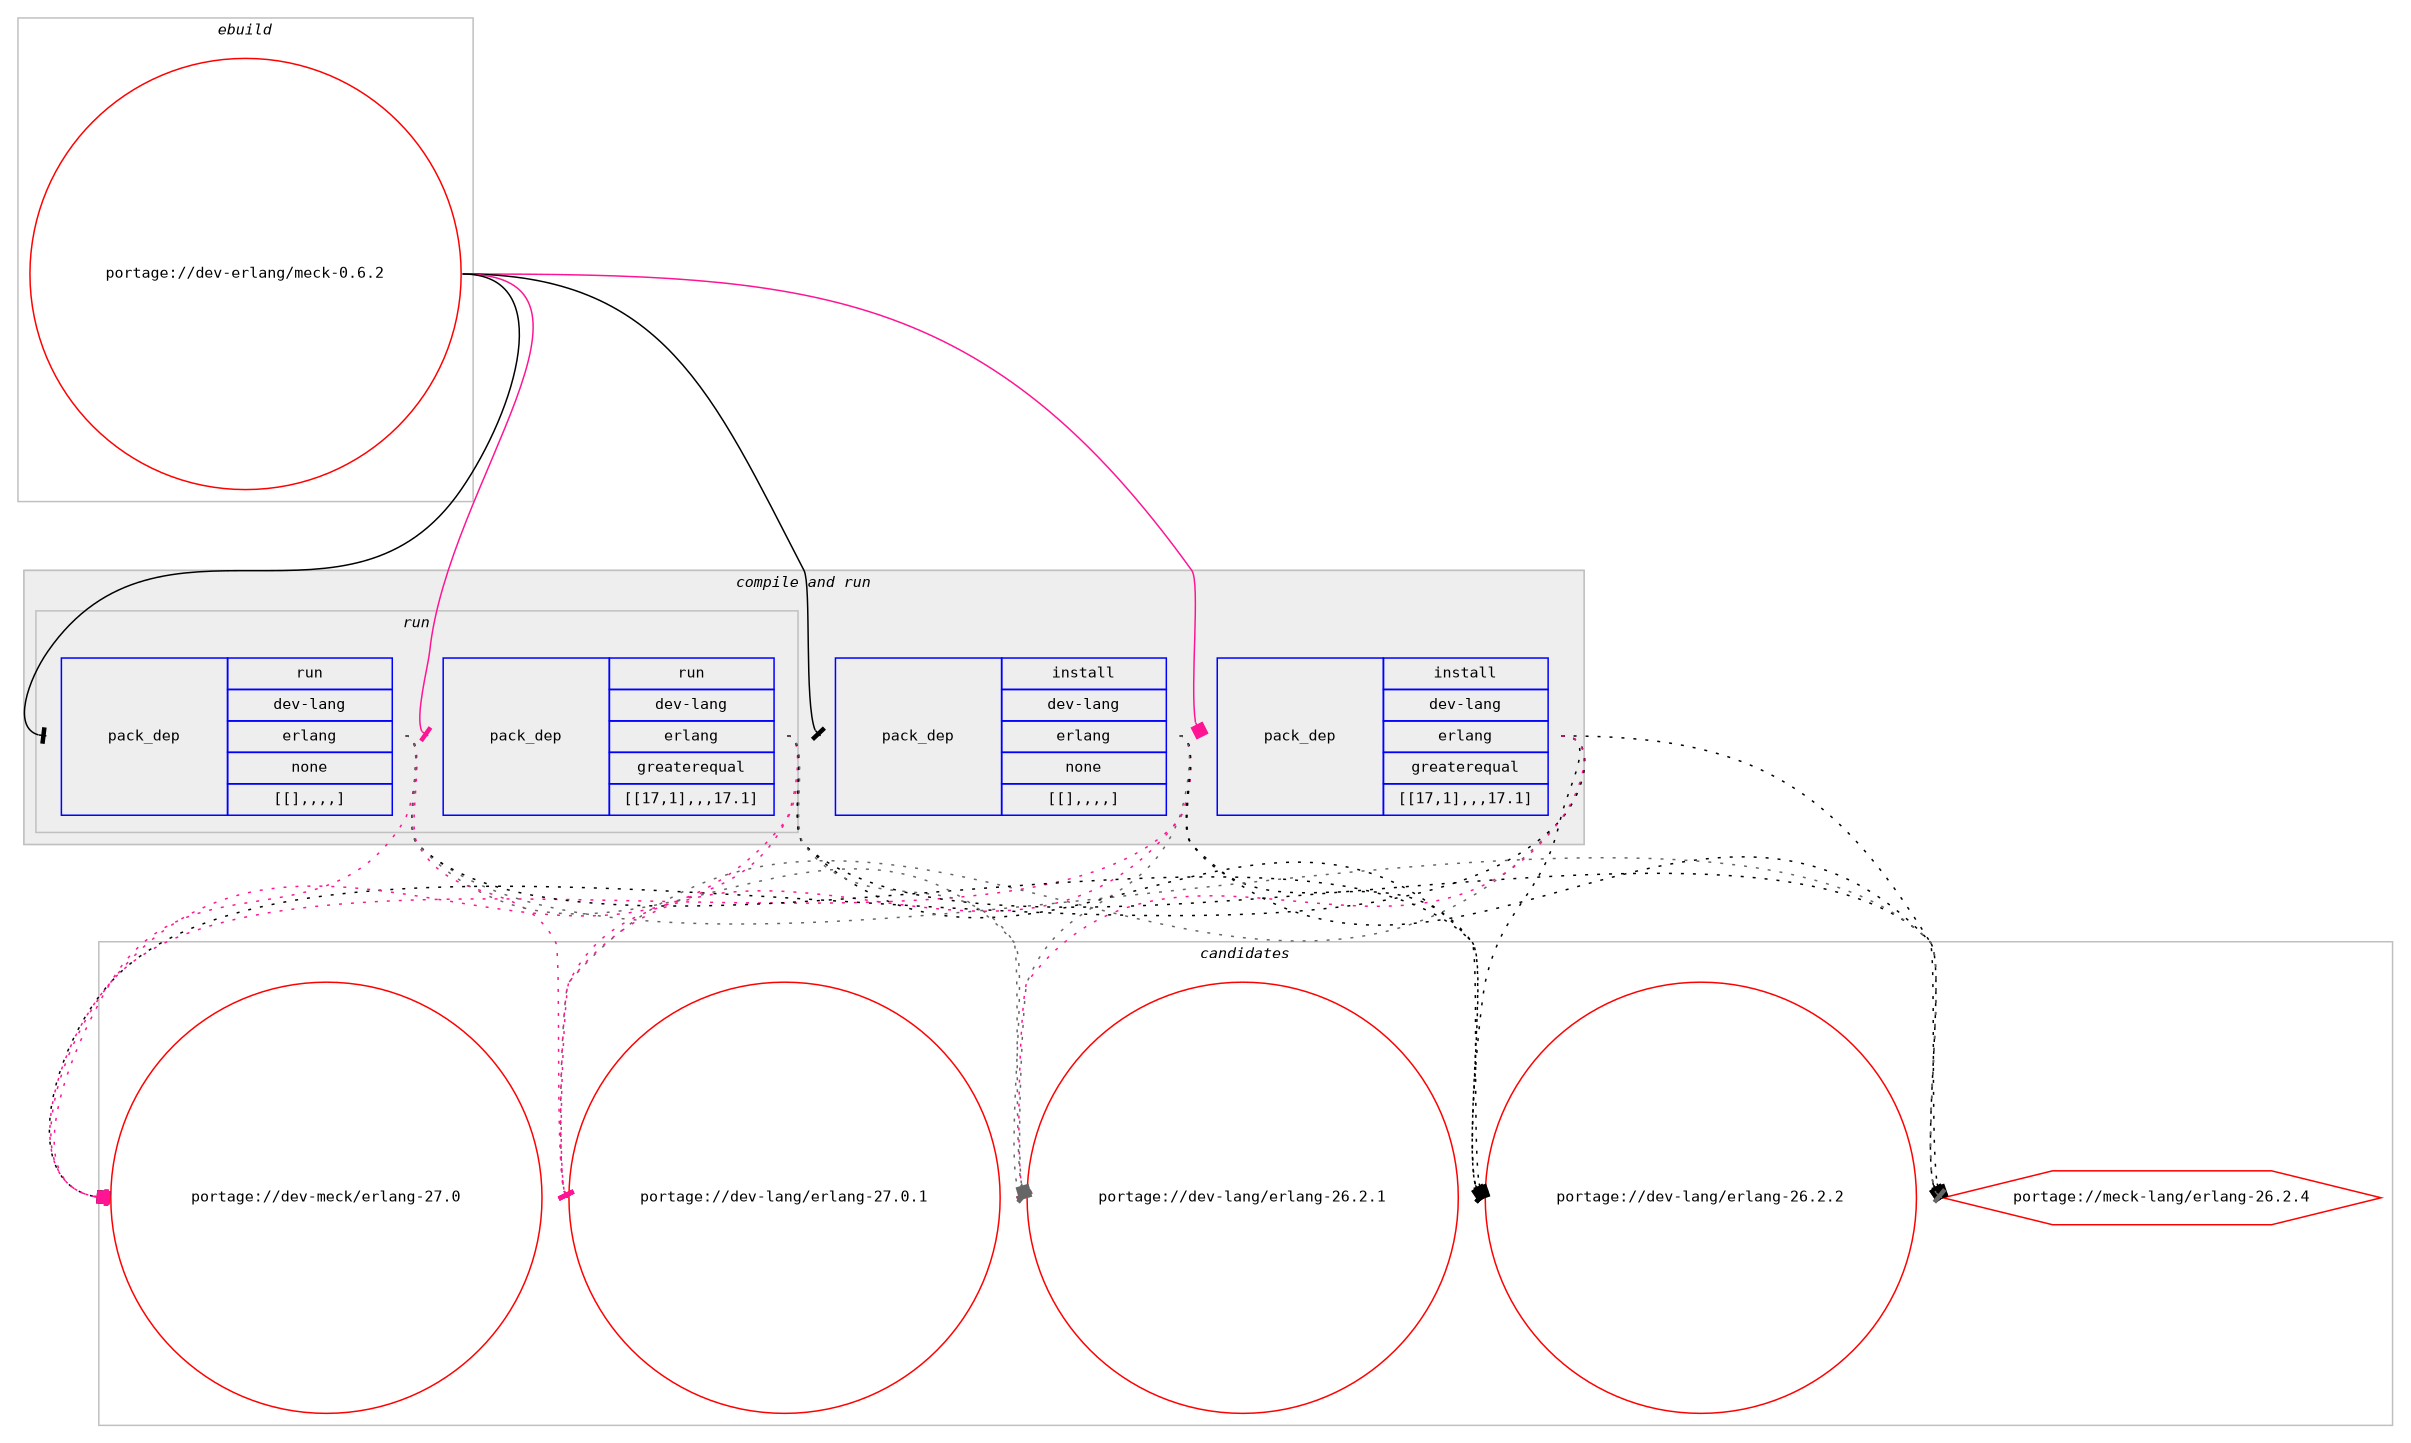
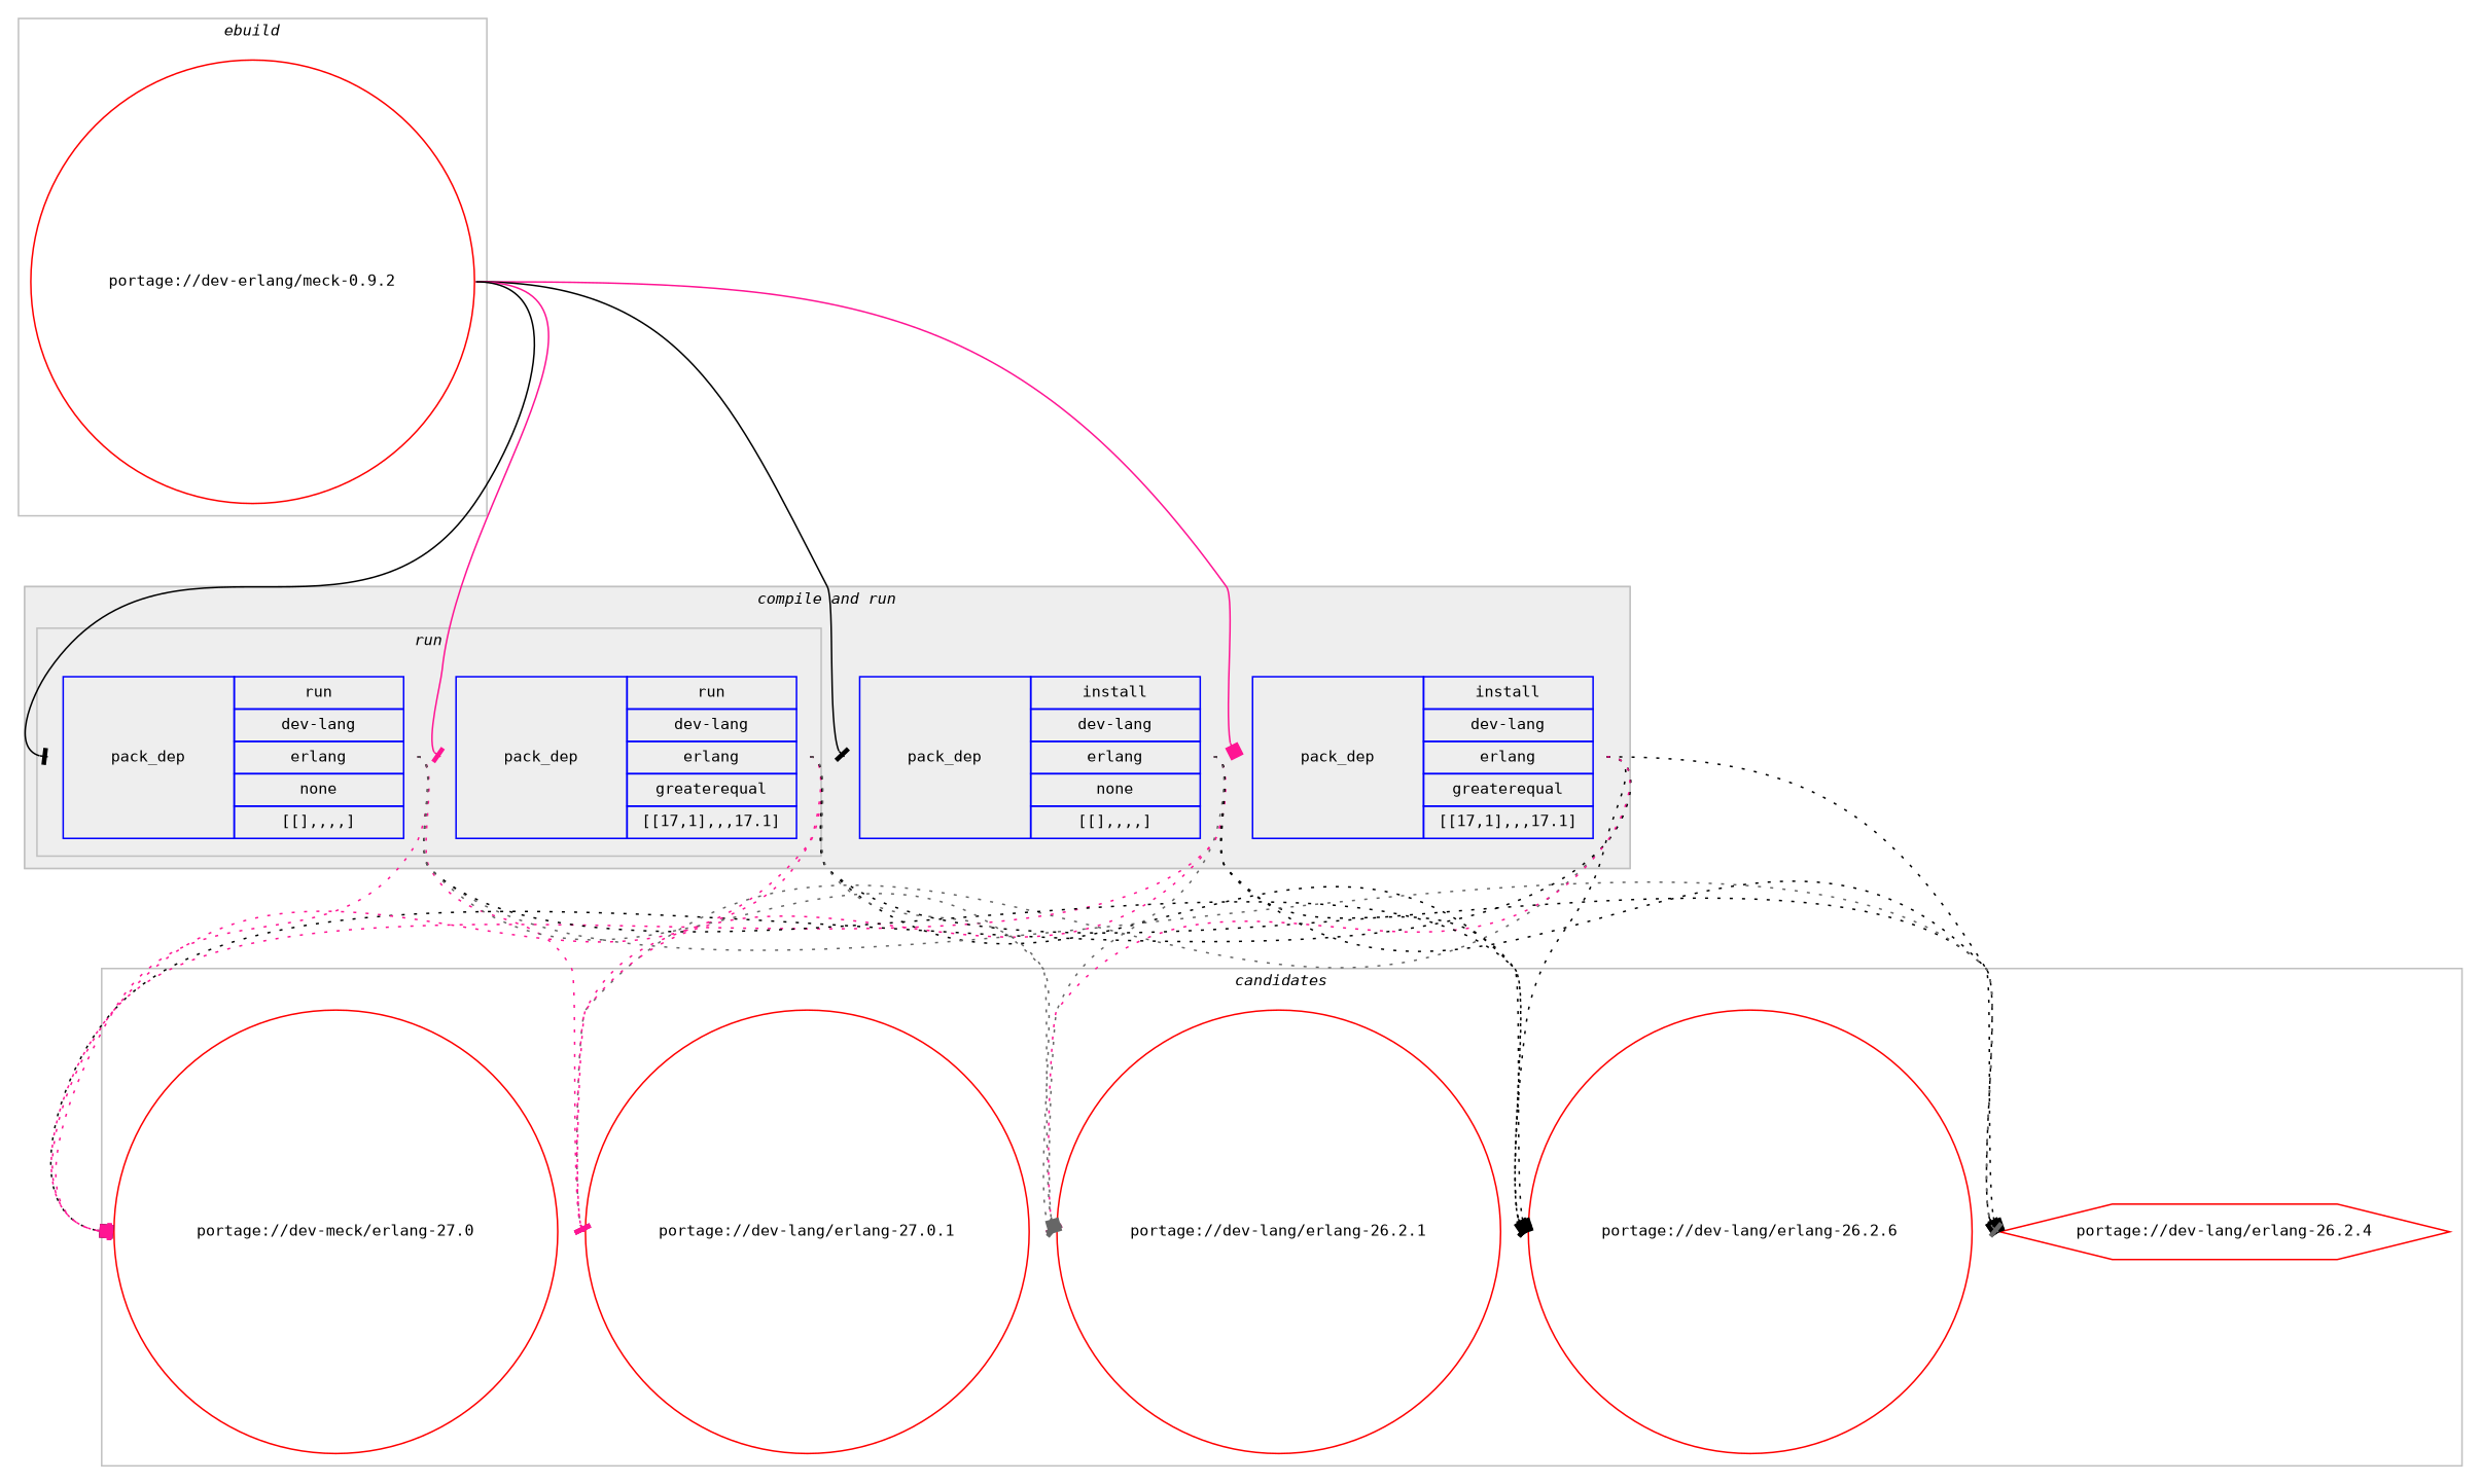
  digraph {
    compound=true
    concentrate=true
    fontname="DejaVu Sans Mono"
    fontsize=10
    newrank=true
    rankdir=TB
    ranksep=1.5
    node [color=red fontname="DejaVu Sans Mono" fontsize=10 shape=circle]
    edge [arrowhead=tee color=black fontname="DejaVu Sans Mono" headport=w style=dotted tailport=e weight=100]
-   n1 [label="portage://dev-erlang/meck-0.6.2" width=4]
+   n1 [label="portage://dev-erlang/meck-0.9.2" width=4]
    n2 [color=blue label=<<TABLE BORDER="0" CELLBORDER="1" CELLSPACING="0" CELLPADDING="4" WIDTH="220"><TR><TD ROWSPAN="6" CELLPADDING="30">pack_dep</TD></TR><TR><TD WIDTH="110">install</TD></TR><TR><TD>dev-lang</TD></TR><TR><TD>erlang</TD></TR><TR><TD>greaterequal</TD></TR><TR><TD>[[17,1],,,17.1]</TD></TR></TABLE>> shape=none]
    n3 [color=blue label=<<TABLE BORDER="0" CELLBORDER="1" CELLSPACING="0" CELLPADDING="4" WIDTH="220"><TR><TD ROWSPAN="6" CELLPADDING="30">pack_dep</TD></TR><TR><TD WIDTH="110">install</TD></TR><TR><TD>dev-lang</TD></TR><TR><TD>erlang</TD></TR><TR><TD>none</TD></TR><TR><TD>[[],,,,]</TD></TR></TABLE>> shape=none]
    n4 [color=blue label=<<TABLE BORDER="0" CELLBORDER="1" CELLSPACING="0" CELLPADDING="4" WIDTH="220"><TR><TD ROWSPAN="6" CELLPADDING="30">pack_dep</TD></TR><TR><TD WIDTH="110">run</TD></TR><TR><TD>dev-lang</TD></TR><TR><TD>erlang</TD></TR><TR><TD>greaterequal</TD></TR><TR><TD>[[17,1],,,17.1]</TD></TR></TABLE>> shape=none]
    n5 [color=blue label=<<TABLE BORDER="0" CELLBORDER="1" CELLSPACING="0" CELLPADDING="4" WIDTH="220"><TR><TD ROWSPAN="6" CELLPADDING="30">pack_dep</TD></TR><TR><TD WIDTH="110">run</TD></TR><TR><TD>dev-lang</TD></TR><TR><TD>erlang</TD></TR><TR><TD>none</TD></TR><TR><TD>[[],,,,]</TD></TR></TABLE>> shape=none]
    n6 [label="portage://dev-lang/erlang-27.0.1" width=4]
    n7 [label="portage://dev-meck/erlang-27.0" width=4]
-   n8 [label="portage://meck-lang/erlang-26.2.4" shape=hexagon width=4]
-   n9 [label="portage://dev-lang/erlang-26.2.2" width=4]
+   n8 [label="portage://dev-lang/erlang-26.2.4" shape=hexagon width=4]
+   n9 [label="portage://dev-lang/erlang-26.2.6" width=4]
    n10 [label="portage://dev-lang/erlang-26.2.1" width=4]
    subgraph cluster_1 {
      color=gray
      label=<<i>ebuild</i>>
      n1
    }
    subgraph cluster_2 {
      color=gray
      label=<<i>dependencies</i>>
      subgraph cluster_3 {
        color=gray
        fillcolor="#eeeeee"
        label=<<i>compile</i>>
        style=filled
        subgraph sub_4 {
          color=gray
          fillcolor="#eeeeee"
          label=<<i>compile</i>>
          style=filled
          n2
        }
        subgraph sub_5 {
          color=gray
          fillcolor="#eeeeee"
          label=<<i>compile</i>>
          style=filled
          n3
        }
      }
      subgraph cluster_6 {
        color=gray
        fillcolor="#eeeeee"
        label=<<i>compile and run</i>>
        style=filled
      }
      subgraph cluster_7 {
        color=gray
        fillcolor="#eeeeee"
        label=<<i>run</i>>
        style=filled
        subgraph sub_8 {
          color=gray
          fillcolor="#eeeeee"
          label=<<i>run</i>>
          style=filled
          n4
        }
        subgraph sub_9 {
          color=gray
          fillcolor="#eeeeee"
          label=<<i>run</i>>
          style=filled
          n5
        }
      }
    }
    subgraph cluster_10 {
      color=gray
      label=<<i>candidates</i>>
      rank=same
      subgraph sub_11 {
        color=black
        label=<<i>candidates</i>>
        nodesep=1
        rank=same
        n6
        n7
        n8
        n9
        n10
      }
      subgraph sub_12 {
        color=black
        label=<<i>candidates</i>>
        nodesep=1
        rank=same
        n6
        n7
        n8
        n9
        n10
      }
      subgraph sub_13 {
        color=black
        label=<<i>candidates</i>>
        nodesep=1
        rank=same
        n6
        n7
        n8
        n9
        n10
      }
      subgraph sub_14 {
        color=black
        label=<<i>candidates</i>>
        nodesep=1
        rank=same
        n6
        n7
        n8
        n9
        n10
      }
    }
    n1 -> n2 [arrowhead=box color=deeppink style=solid weight=20]
    n1 -> n3 [style=solid weight=20]
    n1 -> n4 [color=deeppink style=solid weight=20]
    n1 -> n5 [style=solid weight=20]
    n2 -> n6 [color=gray40]
    n2 -> n7 [arrowhead=box]
    n2 -> n8 [arrowhead=box]
    n2 -> n9
    n2 -> n10 [color=deeppink]
    n3 -> n6 [color=deeppink]
    n3 -> n7 [color=deeppink]
    n3 -> n8 [arrowhead=box]
    n3 -> n9 [arrowhead=box]
    n3 -> n10 [arrowhead=box color=gray40]
    n4 -> n6 [color=deeppink]
    n4 -> n7 [color=deeppink]
    n4 -> n8 [arrowhead=box]
    n4 -> n9 [arrowhead=box]
    n4 -> n10 [color=gray40]
    n5 -> n6 [color=deeppink]
    n5 -> n7 [arrowhead=box color=deeppink]
    n5 -> n8 [color=gray40]
    n5 -> n9
    n5 -> n10 [color=gray40]
  }
